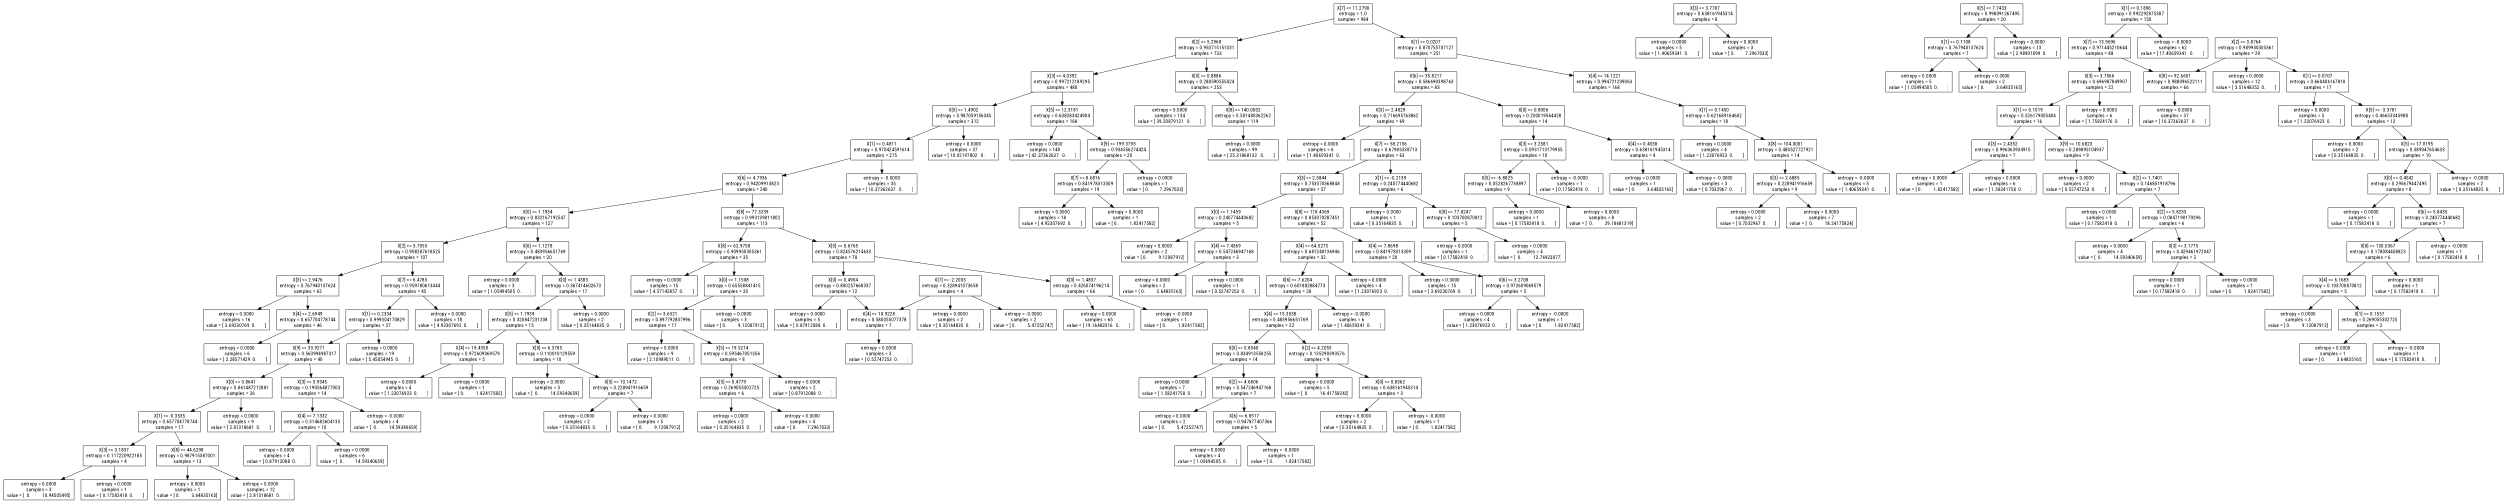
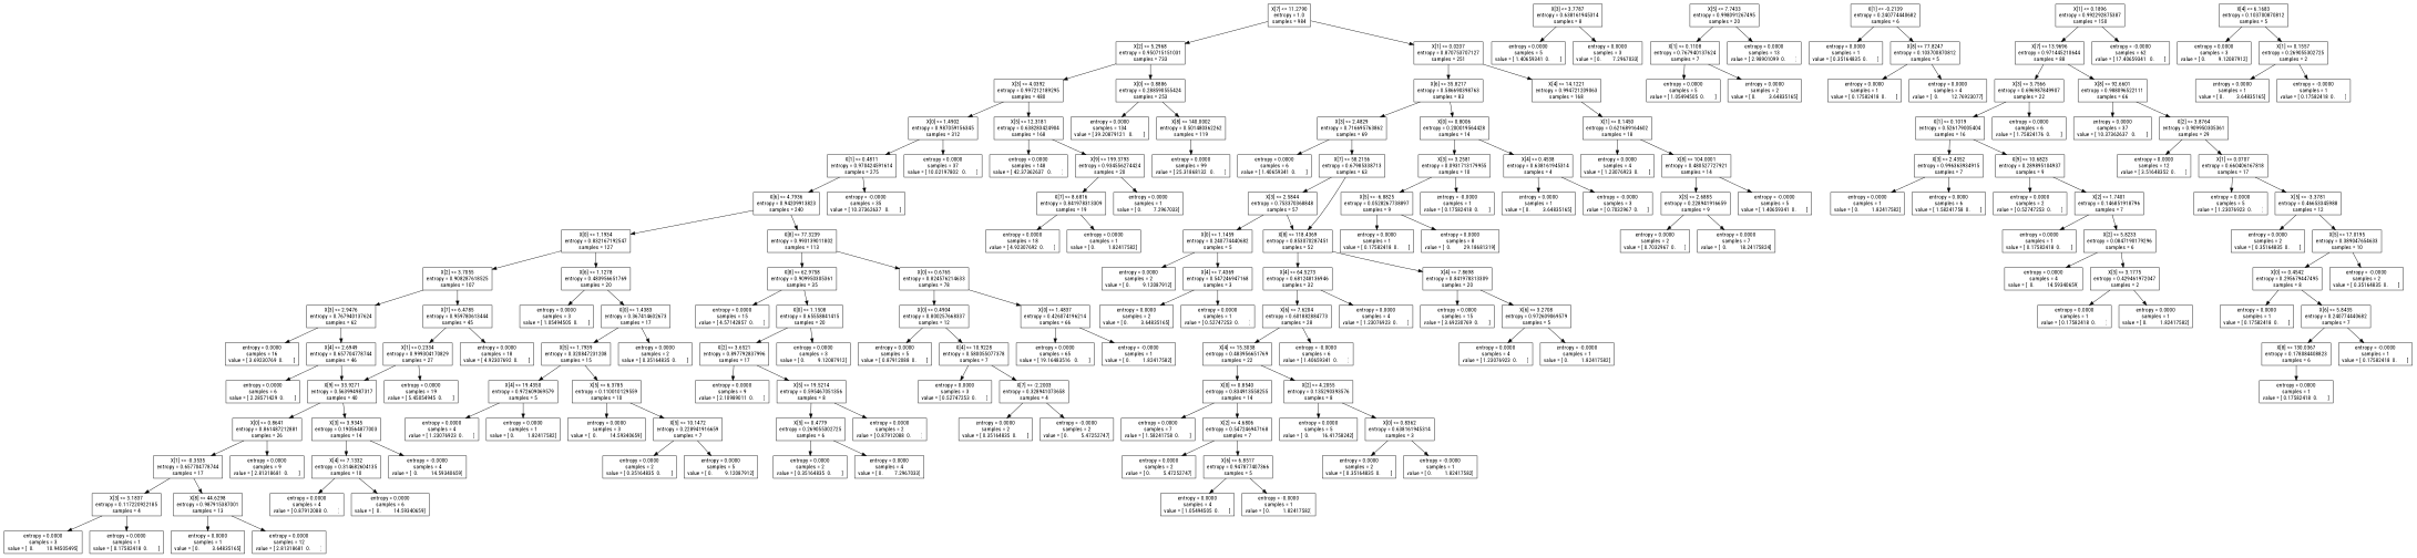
  digraph {
    fontname="Roboto Condensed"
    node [fontname="Roboto Condensed" shape=box]
    edge [fontname="Roboto Condensed"]
    n1 [label="X[7] <= 11.2790\nentropy = 1.0\nsamples = 984"]
    n2 [label="X[2] <= 5.2968\nentropy = 0.950715151031\nsamples = 733"]
    n3 [label="X[1] <= 0.0207\nentropy = 0.870753707127\nsamples = 251"]
    n4 [label="X[3] <= 4.0392\nentropy = 0.997212189295\nsamples = 480"]
    n5 [label="X[0] <= 0.8886\nentropy = 0.288590555424\nsamples = 253"]
    n6 [label="X[6] <= 35.8217\nentropy = 0.586690398763\nsamples = 83"]
    n7 [label="X[4] <= 14.1221\nentropy = 0.994721209063\nsamples = 168"]
    n8 [label="X[0] <= 1.4902\nentropy = 0.987059156345\nsamples = 312"]
    n9 [label="X[5] <= 12.3181\nentropy = 0.638283424904\nsamples = 168"]
    n10 [label="entropy = 0.0000\nsamples = 134\nvalue = [ 39.20879121   0.        ]"]
    n11 [label="X[8] <= 140.0002\nentropy = 0.501480362262\nsamples = 119"]
    n12 [label="X[1] <= 0.4811\nentropy = 0.970424591614\nsamples = 275"]
    n13 [label="entropy = 0.0000\nsamples = 37\nvalue = [ 10.02197802   0.        ]"]
    n14 [label="entropy = 0.0000\nsamples = 148\nvalue = [ 42.37362637   0.        ]"]
    n15 [label="X[9] <= 199.3793\nentropy = 0.934556274424\nsamples = 20"]
    n16 [label="X[6] <= 4.7936\nentropy = 0.94209913823\nsamples = 240"]
    n17 [label="entropy = -0.0000\nsamples = 35\nvalue = [ 10.37362637   0.        ]"]
    n18 [label="X[0] <= 1.1934\nentropy = 0.832167192547\nsamples = 127"]
    n19 [label="X[8] <= 77.3239\nentropy = 0.993139011802\nsamples = 113"]
    n20 [label="X[2] <= 3.7055\nentropy = 0.908287618525\nsamples = 107"]
    n21 [label="X[6] <= 1.1278\nentropy = 0.483956651769\nsamples = 20"]
    n22 [label="X[8] <= 62.9758\nentropy = 0.909950305361\nsamples = 35"]
    n23 [label="X[0] <= 0.6765\nentropy = 0.824576214633\nsamples = 78"]
    n24 [label="X[3] <= 2.9476\nentropy = 0.767940137624\nsamples = 62"]
    n25 [label="X[7] <= 6.4785\nentropy = 0.959780613444\nsamples = 45"]
    n26 [label="entropy = 0.0000\nsamples = 3\nvalue = [ 1.05494505  0.        ]"]
    n27 [label="X[0] <= 1.4383\nentropy = 0.367414602673\nsamples = 17"]
    n28 [label="entropy = 0.0000\nsamples = 16\nvalue = [ 3.69230769  0.        ]"]
    n29 [label="X[4] <= 2.6949\nentropy = 0.657704778744\nsamples = 46"]
    n30 [label="X[1] <= 0.2334\nentropy = 0.999304170829\nsamples = 27"]
    n31 [label="entropy = 0.0000\nsamples = 18\nvalue = [ 4.92307692  0.        ]"]
    n32 [label="entropy = 0.0000\nsamples = 6\nvalue = [ 2.28571429  0.        ]"]
    n33 [label="X[9] <= 33.9271\nentropy = 0.563994987317\nsamples = 40"]
    n34 [label="X[0] <= 0.8641\nentropy = 0.861487212881\nsamples = 26"]
    n35 [label="X[3] <= 3.9345\nentropy = 0.190564877003\nsamples = 14"]
    n36 [label="X[1] <= -0.3535\nentropy = 0.657704778744\nsamples = 17"]
    n37 [label="entropy = 0.0000\nsamples = 9\nvalue = [ 2.81318681  0.        ]"]
    n38 [label="X[4] <= 7.1332\nentropy = 0.314682604135\nsamples = 10"]
    n39 [label="entropy = -0.0000\nsamples = 4\nvalue = [  0.          14.59340659]"]
    n40 [label="X[3] <= 3.1837\nentropy = 0.117220922185\nsamples = 4"]
    n41 [label="X[8] <= 44.6298\nentropy = 0.987915387001\nsamples = 13"]
    n42 [label="entropy = 0.0000\nsamples = 3\nvalue = [  0.          10.94505495]"]
    n43 [label="entropy = 0.0000\nsamples = 1\nvalue = [ 0.17582418  0.        ]"]
    n44 [label="entropy = 0.0000\nsamples = 1\nvalue = [ 0.          3.64835165]"]
    n45 [label="entropy = 0.0000\nsamples = 12\nvalue = [ 2.81318681  0.        ]"]
    n46 [label="entropy = 0.0000\nsamples = 4\nvalue = [ 0.87912088  0.        ]"]
    n47 [label="entropy = 0.0000\nsamples = 6\nvalue = [  0.          14.59340659]"]
    n48 [label="entropy = 0.0000\nsamples = 19\nvalue = [ 5.45054945  0.        ]"]
    n49 [label="X[3] <= 3.7787\nentropy = 0.638161945314\nsamples = 8"]
    n50 [label="entropy = 0.0000\nsamples = 5\nvalue = [ 1.40659341  0.        ]"]
    n51 [label="entropy = 0.0000\nsamples = 3\nvalue = [ 0.         7.2967033]"]
    n52 [label="X[5] <= 1.7939\nentropy = 0.320847231208\nsamples = 15"]
    n53 [label="entropy = 0.0000\nsamples = 2\nvalue = [ 0.35164835  0.        ]"]
    n54 [label="X[4] <= 19.4350\nentropy = 0.972609069579\nsamples = 5"]
    n55 [label="X[5] <= 6.3785\nentropy = 0.110010129559\nsamples = 10"]
    n56 [label="entropy = 0.0000\nsamples = 4\nvalue = [ 1.23076923  0.        ]"]
    n57 [label="entropy = 0.0000\nsamples = 1\nvalue = [ 0.          1.82417582]"]
    n58 [label="entropy = 0.0000\nsamples = 3\nvalue = [  0.          14.59340659]"]
    n59 [label="X[5] <= 10.1472\nentropy = 0.228941916659\nsamples = 7"]
    n60 [label="entropy = 0.0000\nsamples = 2\nvalue = [ 0.35164835  0.        ]"]
    n61 [label="entropy = 0.0000\nsamples = 5\nvalue = [ 0.          9.12087912]"]
    n62 [label="entropy = 0.0000\nsamples = 15\nvalue = [ 4.57142857  0.        ]"]
    n63 [label="X[0] <= 1.1508\nentropy = 0.65558841415\nsamples = 20"]
    n64 [label="X[0] <= 0.4904\nentropy = 0.800257668337\nsamples = 12"]
    n65 [label="X[0] <= 1.4837\nentropy = 0.426074196214\nsamples = 66"]
    n66 [label="X[2] <= 3.6521\nentropy = 0.897792837996\nsamples = 17"]
    n67 [label="entropy = 0.0000\nsamples = 3\nvalue = [ 0.          9.12087912]"]
    n68 [label="entropy = 0.0000\nsamples = 9\nvalue = [ 2.10989011  0.        ]"]
    n69 [label="X[5] <= 19.5214\nentropy = 0.595467051356\nsamples = 8"]
    n70 [label="X[5] <= 0.4779\nentropy = 0.269055302725\nsamples = 6"]
    n71 [label="entropy = 0.0000\nsamples = 2\nvalue = [ 0.87912088  0.        ]"]
    n72 [label="entropy = 0.0000\nsamples = 2\nvalue = [ 0.35164835  0.        ]"]
    n73 [label="entropy = 0.0000\nsamples = 4\nvalue = [ 0.         7.2967033]"]
    n74 [label="entropy = 0.0000\nsamples = 5\nvalue = [ 0.87912088  0.        ]"]
    n75 [label="X[4] <= 10.9228\nentropy = 0.580055077378\nsamples = 7"]
    n76 [label="entropy = 0.0000\nsamples = 65\nvalue = [ 19.16483516   0.        ]"]
    n77 [label="entropy = -0.0000\nsamples = 1\nvalue = [ 0.          1.82417582]"]
    n78 [label="entropy = 0.0000\nsamples = 3\nvalue = [ 0.52747253  0.        ]"]
    n79 [label="X[7] <= -2.2003\nentropy = 0.328941073658\nsamples = 4"]
    n80 [label="entropy = 0.0000\nsamples = 2\nvalue = [ 0.35164835  0.        ]"]
    n81 [label="entropy = -0.0000\nsamples = 2\nvalue = [ 0.          5.47252747]"]
    n82 [label="X[7] <= 8.6816\nentropy = 0.841978313309\nsamples = 19"]
    n83 [label="entropy = 0.0000\nsamples = 1\nvalue = [ 0.         7.2967033]"]
    n84 [label="entropy = 0.0000\nsamples = 18\nvalue = [ 4.92307692  0.        ]"]
    n85 [label="entropy = 0.0000\nsamples = 1\nvalue = [ 0.          1.82417582]"]
    n86 [label="entropy = 0.0000\nsamples = 99\nvalue = [ 25.31868132   0.        ]"]
    n87 [label="X[5] <= 7.7433\nentropy = 0.998091267495\nsamples = 20"]
    n88 [label="X[1] <= 0.1108\nentropy = 0.767940137624\nsamples = 7"]
    n89 [label="entropy = 0.0000\nsamples = 13\nvalue = [ 2.98901099  0.        ]"]
    n90 [label="entropy = 0.0000\nsamples = 5\nvalue = [ 1.05494505  0.        ]"]
    n91 [label="entropy = 0.0000\nsamples = 2\nvalue = [ 0.          3.64835165]"]
    n92 [label="X[3] <= 2.4829\nentropy = 0.716695763862\nsamples = 69"]
    n93 [label="X[0] <= 0.8006\nentropy = 0.200019564428\nsamples = 14"]
    n94 [label="X[1] <= 0.1450\nentropy = 0.621689164602\nsamples = 18"]
    n95 [label="entropy = 0.0000\nsamples = 6\nvalue = [ 1.40659341  0.        ]"]
    n96 [label="X[7] <= 58.2156\nentropy = 0.67985338713\nsamples = 63"]
    n97 [label="X[3] <= 3.2581\nentropy = 0.0931713179955\nsamples = 10"]
    n98 [label="X[4] <= 0.4538\nentropy = 0.638161945314\nsamples = 4"]
    n99 [label="X[3] <= 2.5844\nentropy = 0.753370368848\nsamples = 57"]
    n100 [label="X[1] <= -0.2139\nentropy = 0.240774440682\nsamples = 6"]
    n101 [label="X[0] <= 1.1459\nentropy = 0.240774440682\nsamples = 5"]
    n102 [label="X[8] <= 118.4369\nentropy = 0.853070287451\nsamples = 52"]
    n103 [label="entropy = 0.0000\nsamples = 1\nvalue = [ 0.35164835  0.        ]"]
    n104 [label="X[8] <= 77.8247\nentropy = 0.103700870812\nsamples = 5"]
    n105 [label="entropy = 0.0000\nsamples = 2\nvalue = [ 0.          9.12087912]"]
    n106 [label="X[4] <= 7.4369\nentropy = 0.547246947168\nsamples = 3"]
    n107 [label="X[4] <= 64.5273\nentropy = 0.681248136946\nsamples = 32"]
    n108 [label="X[4] <= 7.8698\nentropy = 0.841978313309\nsamples = 20"]
    n109 [label="entropy = 0.0000\nsamples = 2\nvalue = [ 0.          3.64835165]"]
    n110 [label="entropy = 0.0000\nsamples = 1\nvalue = [ 0.52747253  0.        ]"]
    n111 [label="X[6] <= 7.6204\nentropy = 0.601882884773\nsamples = 28"]
    n112 [label="entropy = 0.0000\nsamples = 4\nvalue = [ 1.23076923  0.        ]"]
    n113 [label="entropy = 0.0000\nsamples = 15\nvalue = [ 3.69230769  0.        ]"]
    n114 [label="X[6] <= 3.2708\nentropy = 0.972609069579\nsamples = 5"]
    n115 [label="X[4] <= 15.3038\nentropy = 0.483956651769\nsamples = 22"]
    n116 [label="entropy = -0.0000\nsamples = 6\nvalue = [ 1.40659341  0.        ]"]
    n117 [label="X[0] <= 0.8540\nentropy = 0.834913558255\nsamples = 14"]
    n118 [label="X[2] <= 4.2055\nentropy = 0.135290393576\nsamples = 8"]
    n119 [label="entropy = 0.0000\nsamples = 7\nvalue = [ 1.58241758  0.        ]"]
    n120 [label="X[2] <= 4.6806\nentropy = 0.547246947168\nsamples = 7"]
    n121 [label="entropy = 0.0000\nsamples = 5\nvalue = [  0.          16.41758242]"]
    n122 [label="X[0] <= 0.8362\nentropy = 0.638161945314\nsamples = 3"]
    n123 [label="entropy = 0.0000\nsamples = 2\nvalue = [ 0.          5.47252747]"]
    n124 [label="X[6] <= 6.8517\nentropy = 0.947877407366\nsamples = 5"]
    n125 [label="entropy = 0.0000\nsamples = 4\nvalue = [ 1.05494505  0.        ]"]
    n126 [label="entropy = -0.0000\nsamples = 1\nvalue = [ 0.          1.82417582]"]
    n127 [label="entropy = 0.0000\nsamples = 2\nvalue = [ 0.35164835  0.        ]"]
    n128 [label="entropy = -0.0000\nsamples = 1\nvalue = [ 0.          1.82417582]"]
    n129 [label="entropy = 0.0000\nsamples = 4\nvalue = [ 1.23076923  0.        ]"]
    n130 [label="entropy = -0.0000\nsamples = 1\nvalue = [ 0.          1.82417582]"]
    n131 [label="entropy = 0.0000\nsamples = 1\nvalue = [ 0.17582418  0.        ]"]
    n132 [label="entropy = 0.0000\nsamples = 4\nvalue = [  0.          12.76923077]"]
    n133 [label="X[5] <= -6.8825\nentropy = 0.0528267738897\nsamples = 9"]
    n134 [label="entropy = -0.0000\nsamples = 1\nvalue = [ 0.17582418  0.        ]"]
    n135 [label="entropy = 0.0000\nsamples = 1\nvalue = [ 0.          3.64835165]"]
    n136 [label="entropy = -0.0000\nsamples = 3\nvalue = [ 0.7032967  0.       ]"]
    n137 [label="entropy = 0.0000\nsamples = 1\nvalue = [ 0.17582418  0.        ]"]
    n138 [label="entropy = 0.0000\nsamples = 8\nvalue = [  0.          29.18681319]"]
    n139 [label="X[1] <= 0.1896\nentropy = 0.992292875387\nsamples = 150"]
    n140 [label="X[7] <= 13.9696\nentropy = 0.971445210644\nsamples = 88"]
    n141 [label="entropy = -0.0000\nsamples = 62\nvalue = [ 17.40659341   0.        ]"]
    n142 [label="entropy = 0.0000\nsamples = 4\nvalue = [ 1.23076923  0.        ]"]
    n143 [label="X[8] <= 104.0001\nentropy = 0.480527727921\nsamples = 14"]
    n144 [label="X[3] <= 3.7566\nentropy = 0.696987849907\nsamples = 22"]
    n145 [label="X[8] <= 92.6601\nentropy = 0.988096522111\nsamples = 66"]
    n146 [label="X[1] <= 0.1019\nentropy = 0.526179005404\nsamples = 16"]
    n147 [label="entropy = 0.0000\nsamples = 6\nvalue = [ 1.75824176  0.        ]"]
    n148 [label="entropy = 0.0000\nsamples = 37\nvalue = [ 10.37362637   0.        ]"]
    n149 [label="X[2] <= 3.8764\nentropy = 0.909950305361\nsamples = 29"]
    n150 [label="X[3] <= 2.4352\nentropy = 0.996363934915\nsamples = 7"]
    n151 [label="X[9] <= 10.6823\nentropy = 0.289895104937\nsamples = 9"]
    n152 [label="entropy = 0.0000\nsamples = 1\nvalue = [ 0.          1.82417582]"]
    n153 [label="entropy = 0.0000\nsamples = 6\nvalue = [ 1.58241758  0.        ]"]
    n154 [label="entropy = 0.0000\nsamples = 2\nvalue = [ 0.52747253  0.        ]"]
    n155 [label="X[2] <= 1.7401\nentropy = 0.146851918796\nsamples = 7"]
    n156 [label="entropy = 0.0000\nsamples = 1\nvalue = [ 0.17582418  0.        ]"]
    n157 [label="X[2] <= 5.8233\nentropy = 0.0847190179296\nsamples = 6"]
    n158 [label="entropy = 0.0000\nsamples = 4\nvalue = [  0.          14.59340659]"]
    n159 [label="X[3] <= 3.1775\nentropy = 0.429461972047\nsamples = 2"]
    n160 [label="entropy = 0.0000\nsamples = 1\nvalue = [ 0.17582418  0.        ]"]
    n161 [label="entropy = 0.0000\nsamples = 1\nvalue = [ 0.          1.82417582]"]
    n162 [label="entropy = 0.0000\nsamples = 12\nvalue = [ 3.51648352  0.        ]"]
    n163 [label="X[1] <= 0.0707\nentropy = 0.660406167818\nsamples = 17"]
    n164 [label="entropy = 0.0000\nsamples = 5\nvalue = [ 1.23076923  0.        ]"]
    n165 [label="X[5] <= -3.3781\nentropy = 0.46653345988\nsamples = 12"]
    n166 [label="entropy = 0.0000\nsamples = 2\nvalue = [ 0.35164835  0.        ]"]
    n167 [label="X[5] <= 17.0195\nentropy = 0.389047654633\nsamples = 10"]
    n168 [label="X[0] <= 0.4542\nentropy = 0.295679447495\nsamples = 8"]
    n169 [label="entropy = -0.0000\nsamples = 2\nvalue = [ 0.35164835  0.        ]"]
    n170 [label="entropy = 0.0000\nsamples = 1\nvalue = [ 0.17582418  0.        ]"]
    n171 [label="X[6] <= 5.8435\nentropy = 0.240774440682\nsamples = 7"]
    n172 [label="X[8] <= 130.0367\nentropy = 0.178084408823\nsamples = 6"]
    n173 [label="entropy = -0.0000\nsamples = 1\nvalue = [ 0.17582418  0.        ]"]
    n174 [label="X[4] <= 6.1683\nentropy = 0.103700870812\nsamples = 5"]
    n175 [label="entropy = 0.0000\nsamples = 1\nvalue = [ 0.17582418  0.        ]"]
    n176 [label="entropy = 0.0000\nsamples = 3\nvalue = [ 0.          9.12087912]"]
    n177 [label="X[1] <= 0.1557\nentropy = 0.269055302725\nsamples = 2"]
    n178 [label="entropy = 0.0000\nsamples = 1\nvalue = [ 0.          3.64835165]"]
    n179 [label="entropy = -0.0000\nsamples = 1\nvalue = [ 0.17582418  0.        ]"]
    n180 [label="X[3] <= 2.6885\nentropy = 0.228941916659\nsamples = 9"]
    n181 [label="entropy = -0.0000\nsamples = 5\nvalue = [ 1.40659341  0.        ]"]
    n182 [label="entropy = 0.0000\nsamples = 2\nvalue = [ 0.7032967  0.       ]"]
    n183 [label="entropy = 0.0000\nsamples = 7\nvalue = [  0.          18.24175824]"]
    n1 -> n2
    n1 -> n3
    n2 -> n4
    n2 -> n5
    n3 -> n6
    n3 -> n7
    n4 -> n8
    n4 -> n9
    n5 -> n10
    n5 -> n11
    n6 -> n92
    n6 -> n93
    n7 -> n94
    n8 -> n12
    n8 -> n13
    n9 -> n14
    n9 -> n15
    n11 -> n86
    n12 -> n16
    n12 -> n17
    n15 -> n82
    n15 -> n83
    n16 -> n18
    n16 -> n19
    n18 -> n20
    n18 -> n21
    n19 -> n22
    n19 -> n23
    n20 -> n24
    n20 -> n25
    n21 -> n26
    n21 -> n27
    n22 -> n62
    n22 -> n63
    n23 -> n64
    n23 -> n65
    n24 -> n28
    n24 -> n29
    n25 -> n30
    n25 -> n31
    n27 -> n52
    n27 -> n53
    n29 -> n32
    n29 -> n33
    n30 -> n33
    n30 -> n48
    n33 -> n34
    n33 -> n35
    n34 -> n36
    n34 -> n37
    n35 -> n38
    n35 -> n39
    n36 -> n40
    n36 -> n41
    n38 -> n46
    n38 -> n47
    n40 -> n42
    n40 -> n43
    n41 -> n44
    n41 -> n45
    n49 -> n50
    n49 -> n51
    n52 -> n54
    n52 -> n55
    n54 -> n56
    n54 -> n57
    n55 -> n58
    n55 -> n59
    n59 -> n60
    n59 -> n61
    n63 -> n66
    n63 -> n67
    n64 -> n74
    n64 -> n75
    n65 -> n76
    n65 -> n77
    n66 -> n68
    n66 -> n69
    n69 -> n70
    n69 -> n71
    n70 -> n72
    n70 -> n73
    n75 -> n78
-   n79 -> n75
+   n75 -> n79
    n79 -> n80
    n79 -> n81
    n82 -> n84
    n82 -> n85
    n87 -> n88
    n87 -> n89
    n88 -> n90
    n88 -> n91
    n92 -> n95
    n92 -> n96
    n93 -> n97
    n93 -> n98
    n94 -> n142
    n94 -> n143
    n96 -> n99
-   n96 -> n100
+   n96 -> n102
    n97 -> n133
    n97 -> n134
    n98 -> n135
    n98 -> n136
    n99 -> n101
    n99 -> n102
    n100 -> n103
    n100 -> n104
    n101 -> n105
    n101 -> n106
    n102 -> n107
    n102 -> n108
    n104 -> n131
    n104 -> n132
    n106 -> n109
    n106 -> n110
    n107 -> n111
    n107 -> n112
    n108 -> n113
    n108 -> n114
    n111 -> n115
    n111 -> n116
    n114 -> n129
    n114 -> n130
    n115 -> n117
    n115 -> n118
    n117 -> n119
    n117 -> n120
    n118 -> n121
    n118 -> n122
    n120 -> n123
    n120 -> n124
    n122 -> n127
    n122 -> n128
    n124 -> n125
    n124 -> n126
    n133 -> n137
    n133 -> n138
    n139 -> n140
    n139 -> n141
    n140 -> n144
    n140 -> n145
    n143 -> n180
    n143 -> n181
    n144 -> n146
    n144 -> n147
    n145 -> n148
-   n149 -> n145
+   n145 -> n149
    n146 -> n150
    n146 -> n151
    n149 -> n162
    n149 -> n163
    n150 -> n152
    n150 -> n153
    n151 -> n154
    n151 -> n155
    n155 -> n156
    n155 -> n157
    n157 -> n158
    n157 -> n159
    n159 -> n160
    n159 -> n161
    n163 -> n164
    n163 -> n165
    n165 -> n166
    n165 -> n167
    n167 -> n168
    n167 -> n169
    n168 -> n170
    n168 -> n171
    n171 -> n172
    n171 -> n173
-   n172 -> n174
    n172 -> n175
    n174 -> n176
    n174 -> n177
    n177 -> n178
    n177 -> n179
    n180 -> n182
    n180 -> n183
  }
